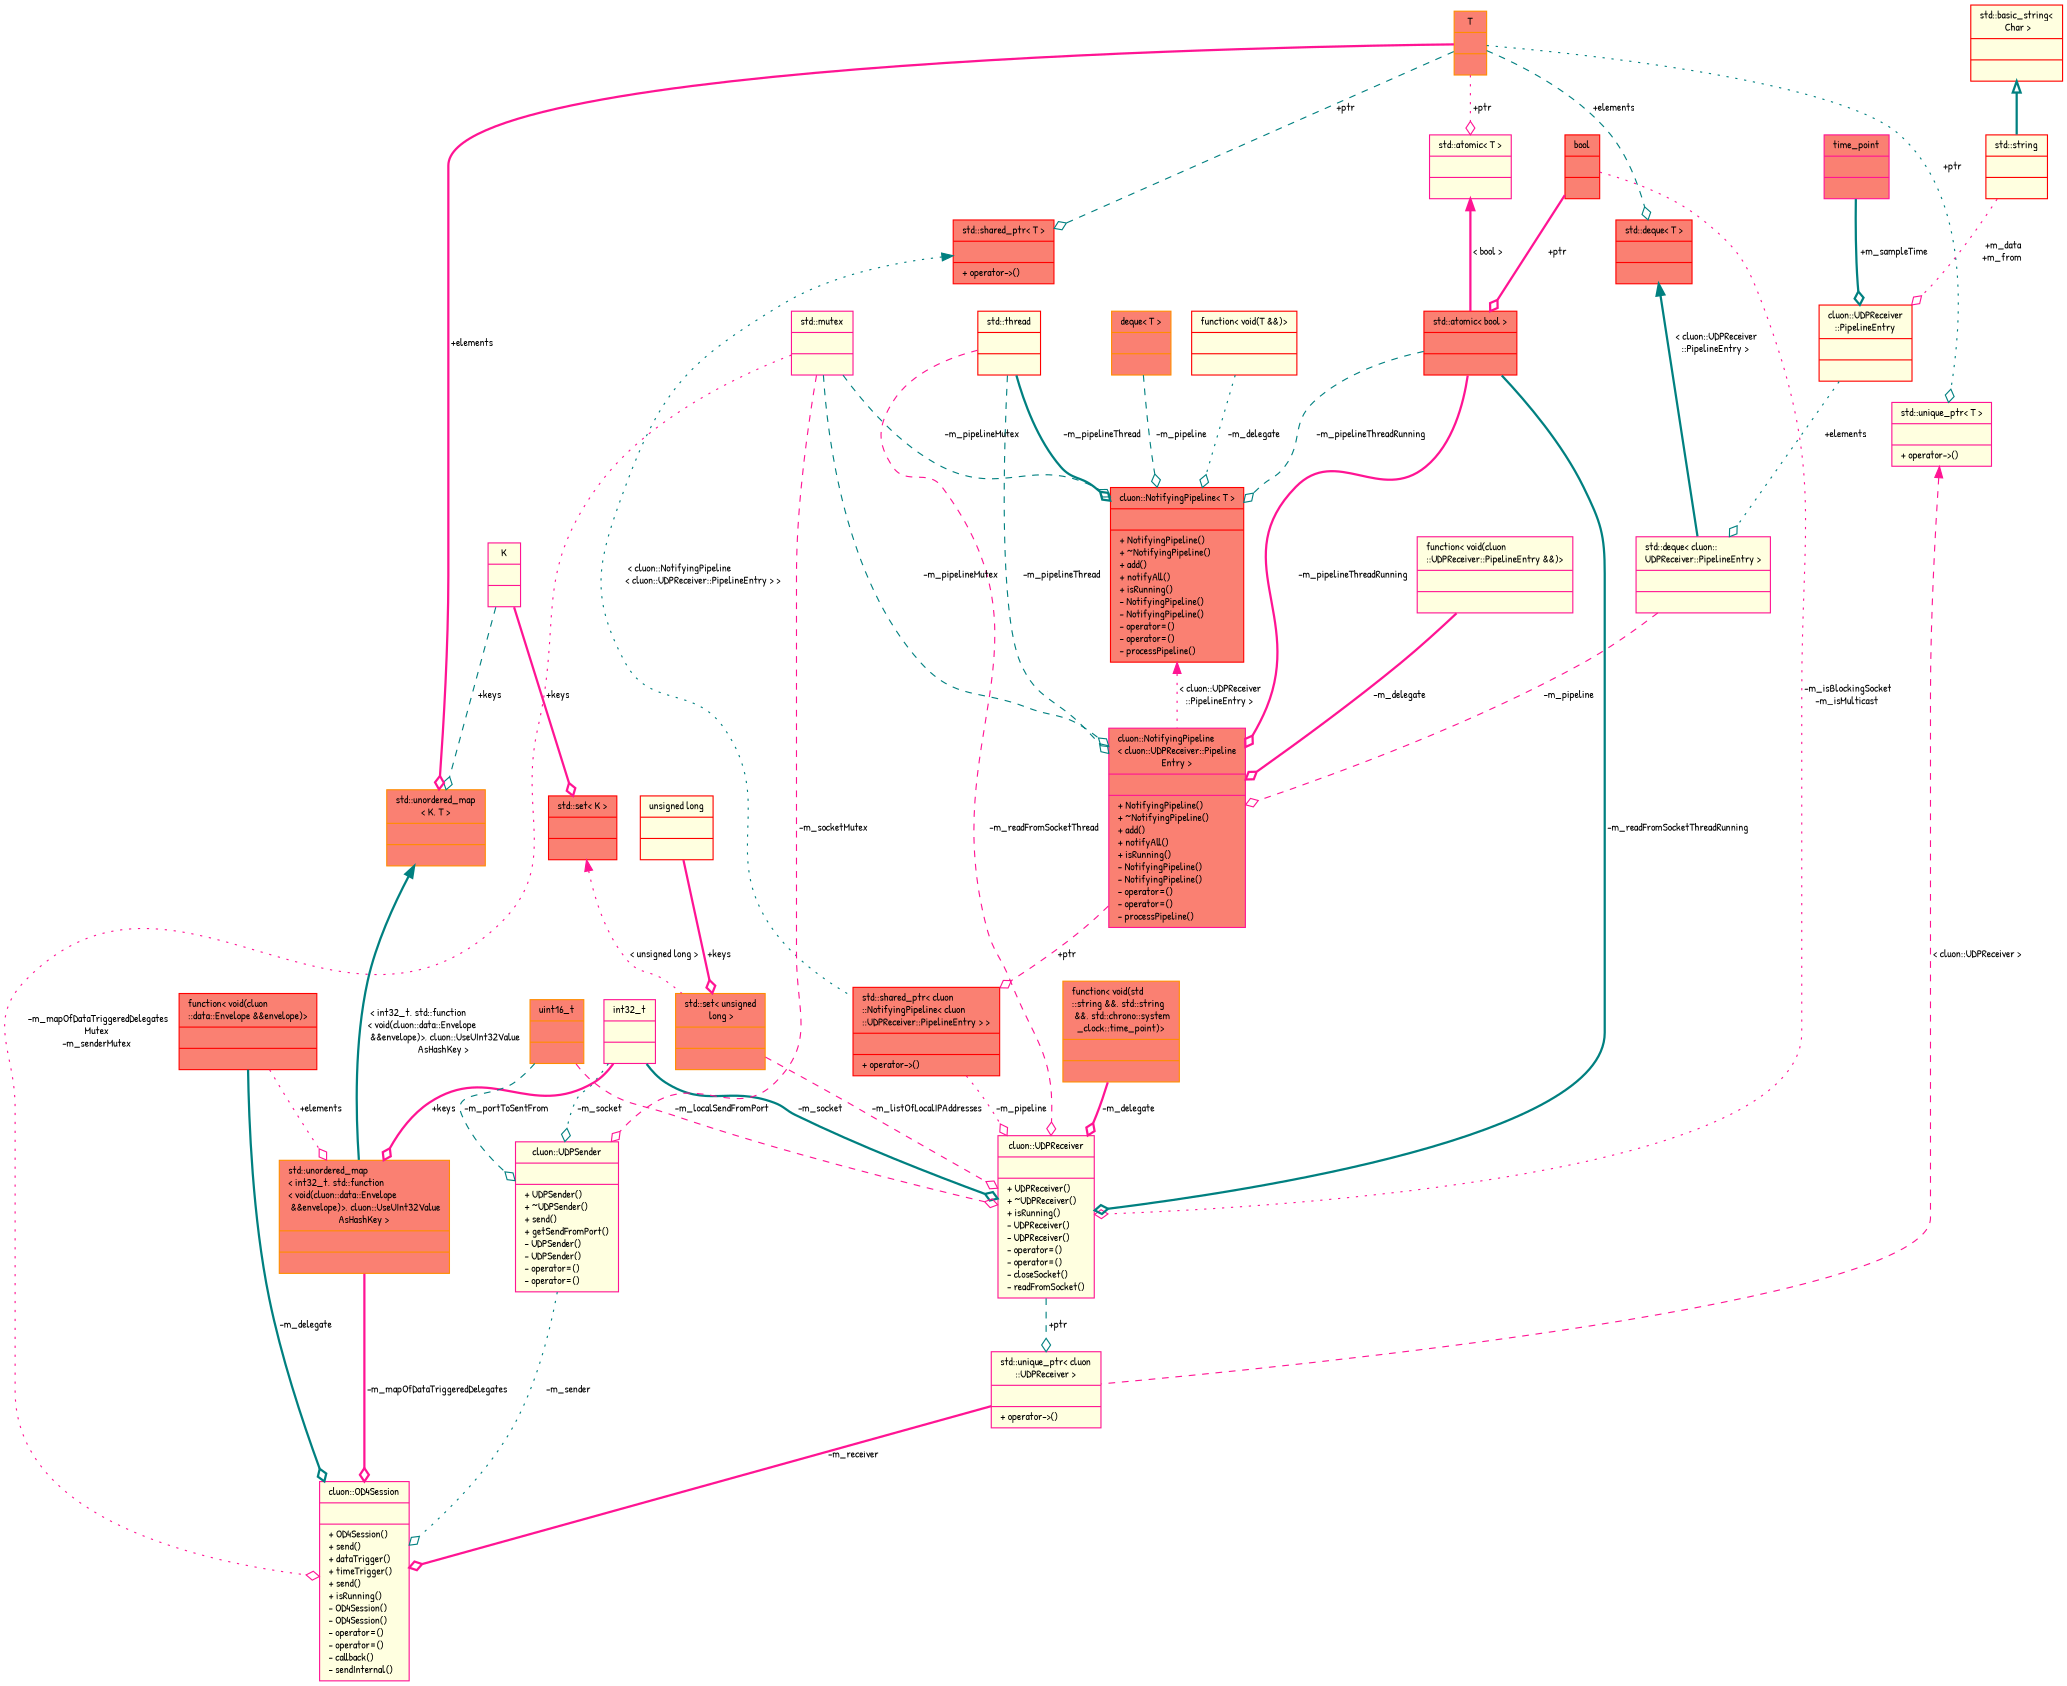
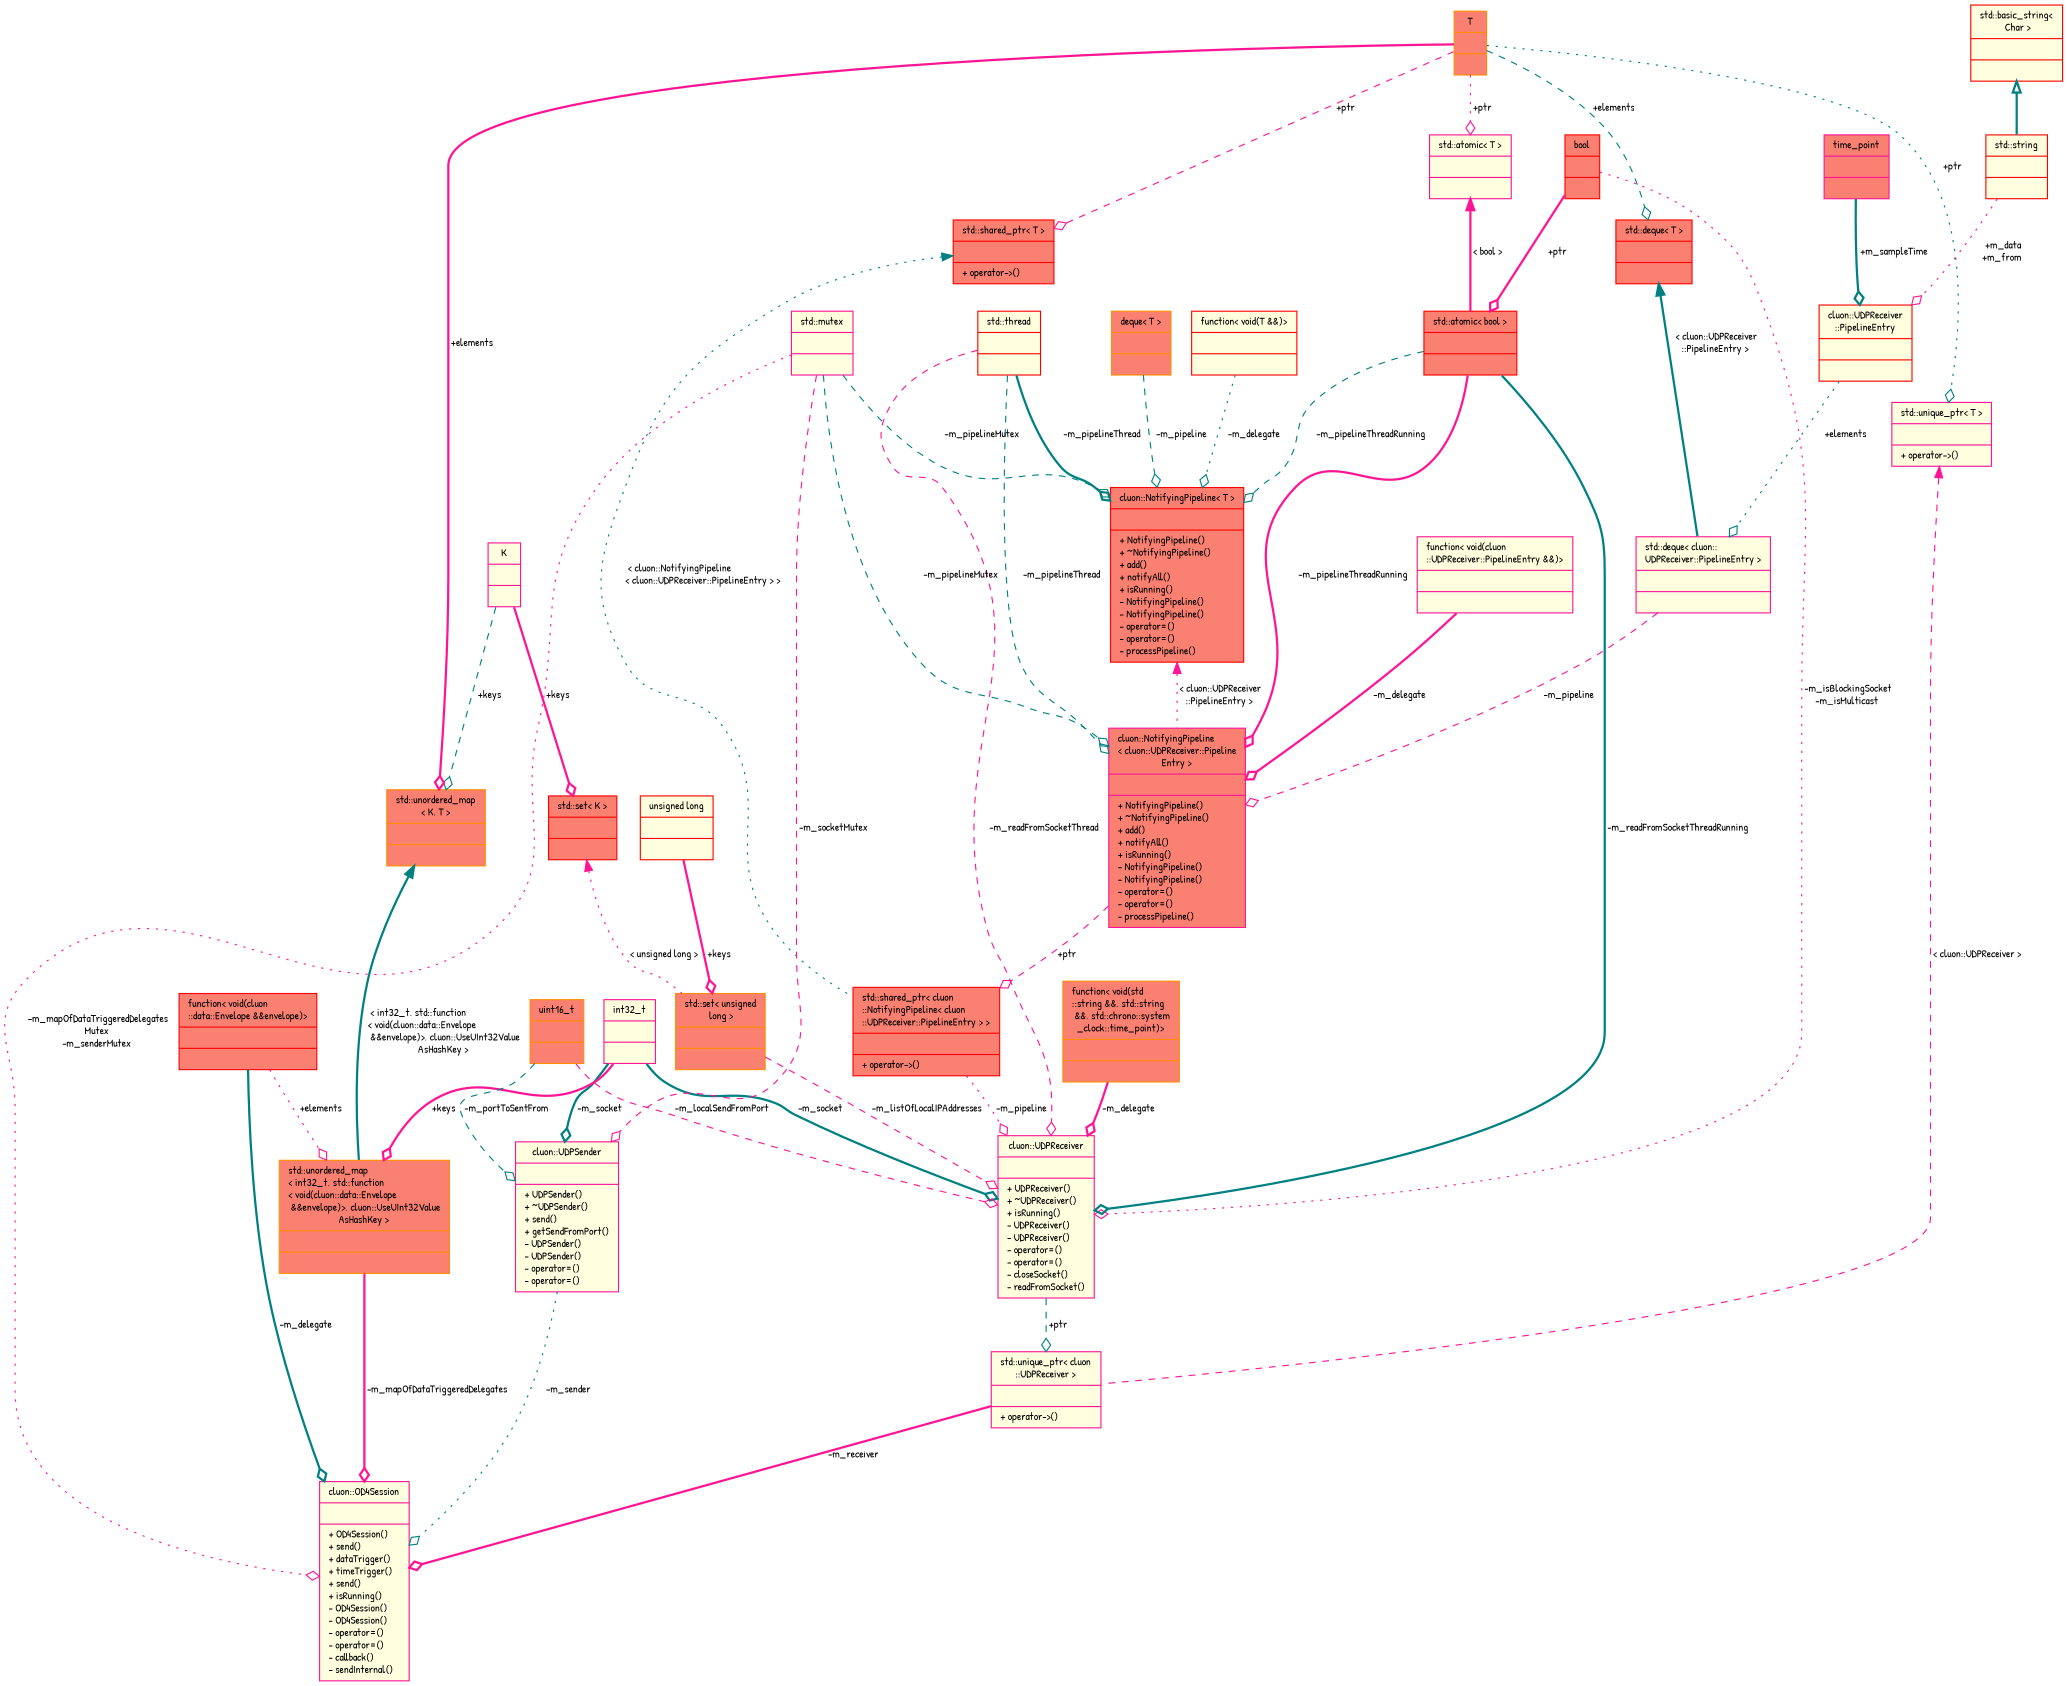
  digraph {
    fontname="Patrick Hand"
    node [color=red fillcolor=lightyellow fontname="Patrick Hand" fontsize=10 shape=record style=filled]
    edge [arrowhead=odiamond color=deeppink fontname="Patrick Hand" fontsize=10 labelfontname=Helvetica labelfontsize=10 style=bold]
    n1 [color=deeppink fontcolor=black height=0.2 label="{cluon::OD4Session\n||+ OD4Session()\l+ send()\l+ dataTrigger()\l+ timeTrigger()\l+ send()\l+ isRunning()\l- OD4Session()\l- OD4Session()\l- operator=()\l- operator=()\l- callback()\l- sendInternal()\l}" width=0.4]
    n2 [color=deeppink height=0.2 label="{std::unique_ptr\< cluon\l::UDPReceiver \>\n||+ operator-\>()\l}" width=0.4]
    n3 [color=deeppink height=0.2 label="{cluon::UDPReceiver\n||+ UDPReceiver()\l+ ~UDPReceiver()\l+ isRunning()\l- UDPReceiver()\l- UDPReceiver()\l- operator=()\l- operator=()\l- closeSocket()\l- readFromSocket()\l}" width=0.4]
    n4 [color=deeppink height=0.2 label="{int32_t\n||}" width=0.4]
    n5 [color=deeppink height=0.2 label="{cluon::UDPSender\n||+ UDPSender()\l+ ~UDPSender()\l+ send()\l+ getSendFromPort()\l- UDPSender()\l- UDPSender()\l- operator=()\l- operator=()\l}" width=0.4]
    n6 [color=darkorange fillcolor=salmon height=0.2 label="{std::unordered_map\l\< int32_t, std::function\l\< void(cluon::data::Envelope\l &&envelope)\>, cluon::UseUInt32Value\lAsHashKey \>\n||}" width=0.4]
    n7 [fillcolor=salmon height=0.2 label="{bool\n||}" width=0.4]
    n8 [fillcolor=salmon height=0.2 label="{std::atomic\< bool \>\n||}" width=0.4]
    n9 [color=deeppink fillcolor=salmon height=0.2 label="{cluon::NotifyingPipeline\l\< cluon::UDPReceiver::Pipeline\lEntry \>\n||+ NotifyingPipeline()\l+ ~NotifyingPipeline()\l+ add()\l+ notifyAll()\l+ isRunning()\l- NotifyingPipeline()\l- NotifyingPipeline()\l- operator=()\l- operator=()\l- processPipeline()\l}" width=0.4]
    n10 [fillcolor=salmon height=0.2 label="{cluon::NotifyingPipeline\< T \>\n||+ NotifyingPipeline()\l+ ~NotifyingPipeline()\l+ add()\l+ notifyAll()\l+ isRunning()\l- NotifyingPipeline()\l- NotifyingPipeline()\l- operator=()\l- operator=()\l- processPipeline()\l}" width=0.4]
    n11 [color=darkorange fillcolor=salmon height=0.2 label="{std::set\< unsigned\l long \>\n||}" width=0.4]
    n12 [height=0.2 label="{unsigned long\n||}" width=0.4]
    n13 [fillcolor=salmon height=0.2 label="{std::set\< K \>\n||}" width=0.4]
    n14 [color=deeppink height=0.2 label="{K\n||}" width=0.4]
    n15 [color=darkorange fillcolor=salmon height=0.2 label="{std::unordered_map\l\< K, T \>\n||}" width=0.4]
    n16 [color=darkorange fillcolor=salmon height=0.2 label="{uint16_t\n||}" width=0.4]
    n17 [fillcolor=salmon height=0.2 label="{std::shared_ptr\< cluon\l::NotifyingPipeline\< cluon\l::UDPReceiver::PipelineEntry \> \>\n||+ operator-\>()\l}" width=0.4]
    n18 [color=deeppink height=0.2 label="{std::atomic\< T \>\n||}" width=0.4]
    n19 [color=darkorange fillcolor=salmon height=0.2 label="{T\n||}" width=0.4]
    n20 [fillcolor=salmon height=0.2 label="{std::deque\< T \>\n||}" width=0.4]
    n21 [fillcolor=salmon height=0.2 label="{std::shared_ptr\< T \>\n||+ operator-\>()\l}" width=0.4]
    n22 [color=deeppink height=0.2 label="{std::unique_ptr\< T \>\n||+ operator-\>()\l}" width=0.4]
    n23 [color=deeppink height=0.2 label="{std::deque\< cluon::\lUDPReceiver::PipelineEntry \>\n||}" width=0.4]
    n24 [height=0.2 label="{std::thread\n||}" width=0.4]
    n25 [color=darkorange fillcolor=salmon height=0.2 label="{function\< void(std\l::string &&, std::string\l &&, std::chrono::system\l_clock::time_point)\>\n||}" width=0.4]
    n26 [color=deeppink height=0.2 label="{function\< void(cluon\l::UDPReceiver::PipelineEntry &&)\>\n||}" width=0.4]
    n27 [color=deeppink height=0.2 label="{std::mutex\n||}" width=0.4]
    n28 [height=0.2 label="{cluon::UDPReceiver\l::PipelineEntry\n||}" width=0.4]
    n29 [height=0.2 label="{std::string\n||}" width=0.4]
    n30 [height=0.2 label="{std::basic_string\<\l Char \>\n||}" width=0.4]
    n31 [color=deeppink fillcolor=salmon height=0.2 label="{time_point\n||}" width=0.4]
    n32 [height=0.2 label="{function\< void(T &&)\>\n||}" width=0.4]
    n33 [color=darkorange fillcolor=salmon height=0.2 label="{deque\< T \>\n||}" width=0.4]
    n34 [fillcolor=salmon height=0.2 label="{function\< void(cluon\l::data::Envelope &&envelope)\>\n||}" width=0.4]
    n2 -> n1 [label=" -m_receiver"]
    n3 -> n2 [color=teal label=" +ptr" style=dashed]
    n4 -> n3 [color=teal label=" -m_socket"]
-   n4 -> n5 [color=teal label=" -m_socket" style=dotted]
+   n4 -> n5 [color=teal label=" -m_socket"]
    n4 -> n6 [label=" +keys"]
    n5 -> n1 [color=teal label=" -m_sender" style=dotted]
    n6 -> n1 [label=" -m_mapOfDataTriggeredDelegates"]
    n7 -> n3 [label=" -m_isBlockingSocket\n-m_isMulticast" style=dotted]
    n7 -> n8 [label=" +ptr"]
    n8 -> n3 [color=teal label=" -m_readFromSocketThreadRunning"]
    n8 -> n9 [label=" -m_pipelineThreadRunning"]
    n8 -> n10 [color=teal label=" -m_pipelineThreadRunning" style=dashed]
    n9 -> n17 [label=" +ptr" style=dashed]
    n10 -> n9 [dir=back label=" \< cluon::UDPReceiver\l::PipelineEntry \>" style=dotted arrowhead=""]
    n11 -> n3 [label=" -m_listOfLocalIPAddresses" style=dashed]
    n12 -> n11 [label=" +keys"]
    n13 -> n11 [dir=back label=" \< unsigned long \>" style=dotted arrowhead=""]
    n14 -> n13 [label=" +keys"]
    n14 -> n15 [color=teal label=" +keys" style=dashed]
    n15 -> n6 [color=teal dir=back label=" \< int32_t, std::function\l\< void(cluon::data::Envelope\l &&envelope)\>, cluon::UseUInt32Value\lAsHashKey \>" arrowhead=""]
    n16 -> n3 [label=" -m_localSendFromPort" style=dashed]
    n16 -> n5 [color=teal label=" -m_portToSentFrom" style=dashed]
    n17 -> n3 [label=" -m_pipeline" style=dotted]
    n18 -> n8 [dir=back label=" \< bool \>" arrowhead=""]
    n19 -> n15 [label=" +elements"]
    n19 -> n18 [label=" +ptr" style=dotted]
    n19 -> n20 [color=teal label=" +elements" style=dashed]
-   n19 -> n21 [color=teal label=" +ptr" style=dashed]
+   n19 -> n21 [label=" +ptr" style=dashed]
    n19 -> n22 [color=teal label=" +ptr" style=dotted]
    n20 -> n23 [color=teal dir=back label=" \< cluon::UDPReceiver\l::PipelineEntry \>" arrowhead=""]
    n21 -> n17 [color=teal dir=back label=" \< cluon::NotifyingPipeline\l\< cluon::UDPReceiver::PipelineEntry \> \>" style=dotted arrowhead=""]
    n22 -> n2 [dir=back label=" \< cluon::UDPReceiver \>" style=dashed arrowhead=""]
    n23 -> n9 [label=" -m_pipeline" style=dashed]
    n24 -> n3 [label=" -m_readFromSocketThread" style=dashed]
    n24 -> n9 [color=teal label=" -m_pipelineThread" style=dashed]
    n24 -> n10 [color=teal label=" -m_pipelineThread"]
    n25 -> n3 [label=" -m_delegate"]
    n26 -> n9 [label=" -m_delegate"]
    n27 -> n1 [label=" -m_mapOfDataTriggeredDelegates\lMutex\n-m_senderMutex" style=dotted]
    n27 -> n5 [label=" -m_socketMutex" style=dashed]
    n27 -> n9 [color=teal label=" -m_pipelineMutex" style=dashed]
    n27 -> n10 [color=teal label=" -m_pipelineMutex" style=dashed]
    n28 -> n23 [color=teal label=" +elements" style=dotted]
    n29 -> n28 [label=" +m_data\n+m_from" style=dotted]
    n30 -> n29 [arrowtail=onormal color=teal dir=back arrowhead=""]
    n31 -> n28 [color=teal label=" +m_sampleTime"]
    n32 -> n10 [color=teal label=" -m_delegate" style=dotted]
    n33 -> n10 [color=teal label=" -m_pipeline" style=dashed]
    n34 -> n1 [color=teal label=" -m_delegate"]
    n34 -> n6 [label=" +elements" style=dotted]
  }
